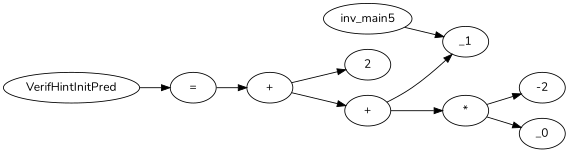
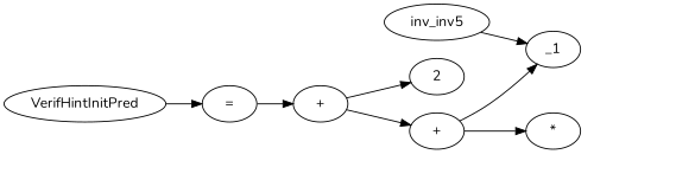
  digraph {
    fontname=Nunito
    rankdir=LR
    node [fontname=Nunito]
    edge [fontname=Nunito]
-   n1 [label=inv_main5]
+   n1 [label=inv_inv5]
    n2 [label=_1]
    n3 [label=VerifHintInitPred]
    n4 [label="="]
    n5 [label="+"]
    n6 [label=2]
    n7 [label="+"]
    n8 [label="*"]
-   n9 [label=-2]
-   n10 [label=_0]
    n1 -> n2
    n3 -> n4
    n4 -> n5
    n5 -> n6
    n5 -> n7
    n7 -> n2
    n7 -> n8
-   n8 -> n9
-   n8 -> n10
  }
